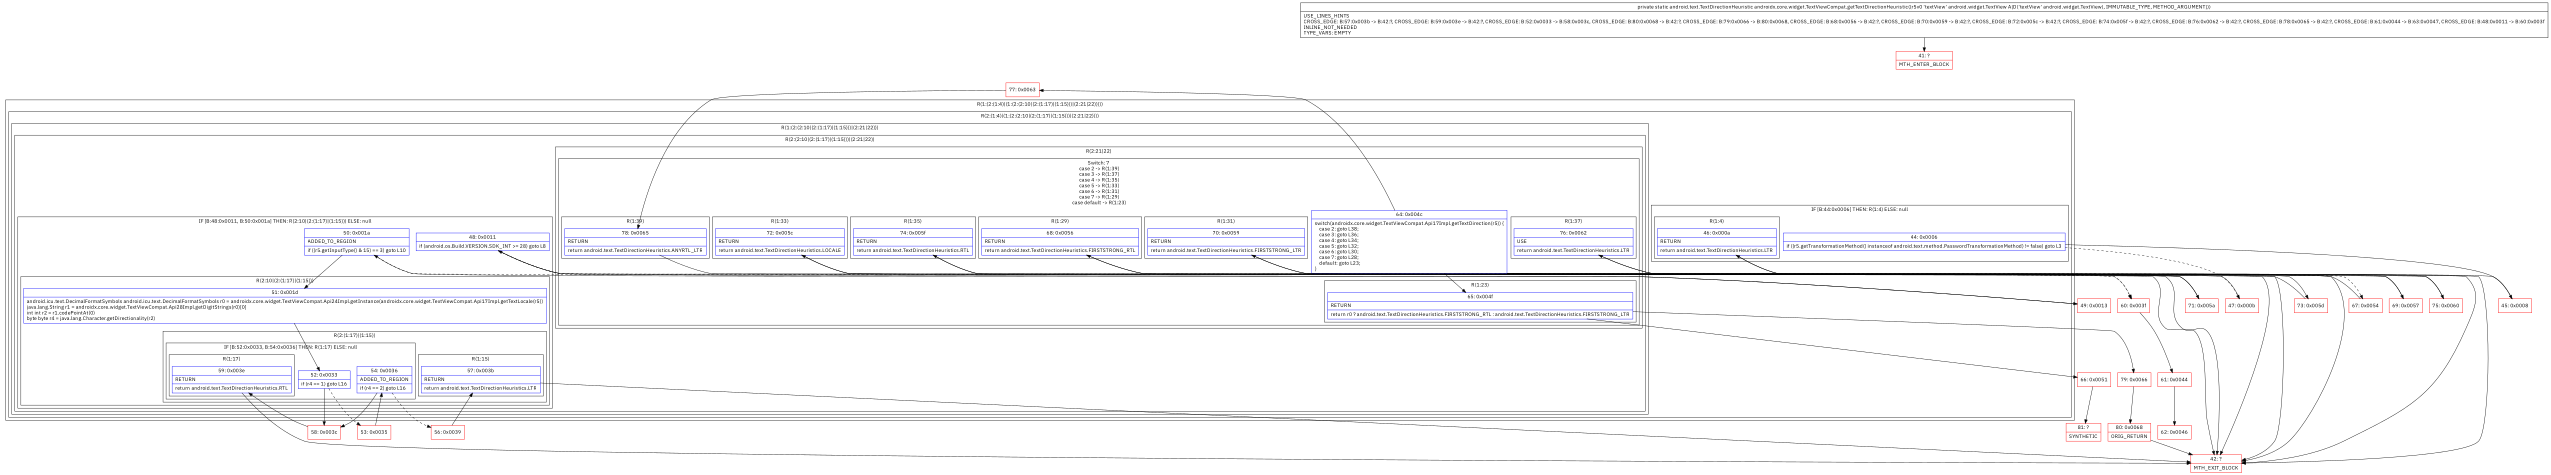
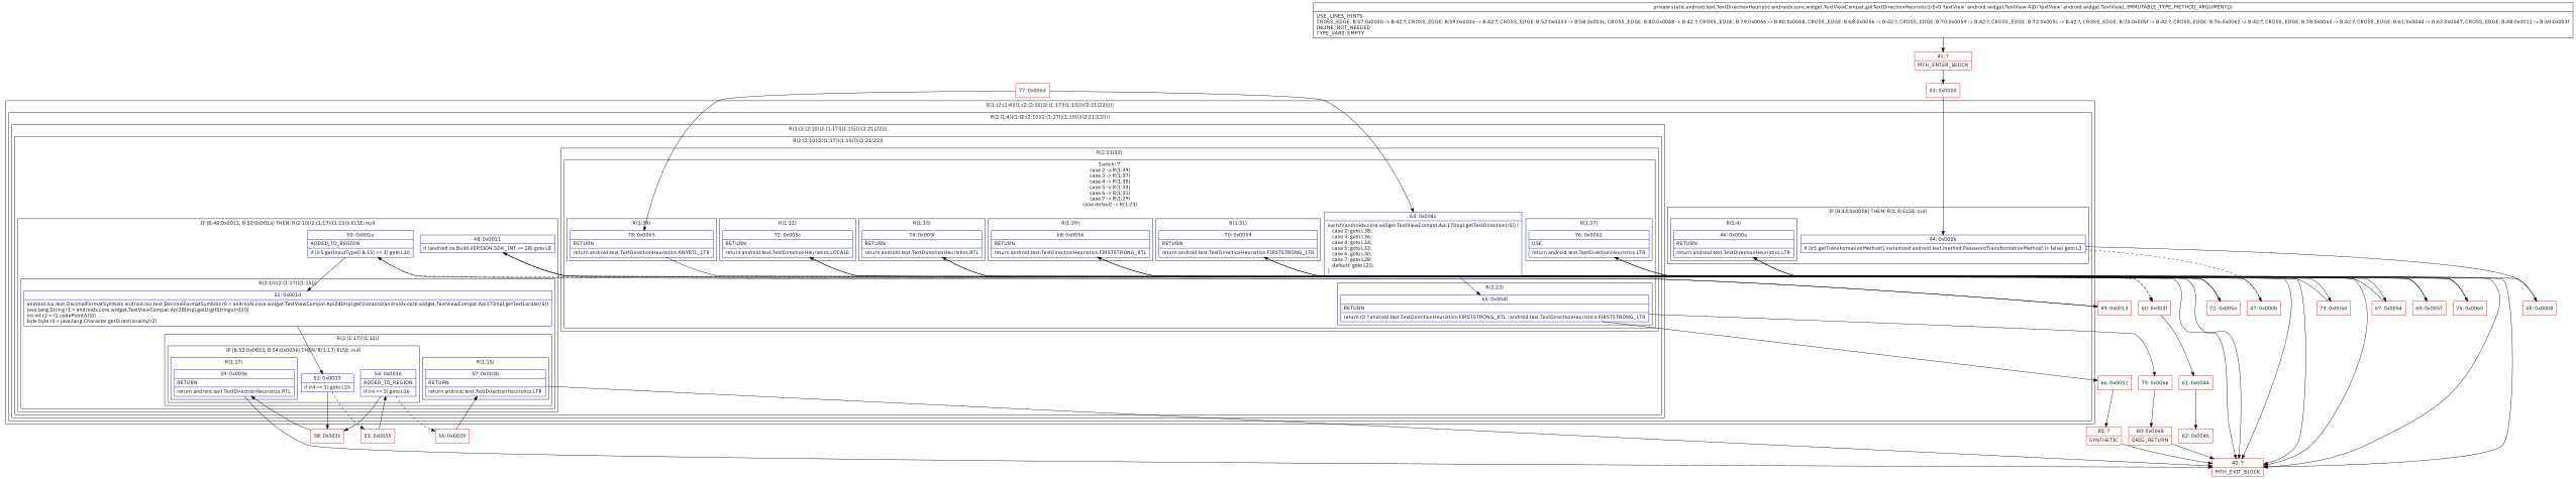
  digraph {
    fontname="IBM Plex Sans"
    node [color=red fontname="IBM Plex Sans" shape=record]
    edge [fontname="IBM Plex Sans"]
    n1 [color=blue label="{46\:\ 0x000a|RETURN\l|return android.text.TextDirectionHeuristics.LTR\l}"]
    n2 [color=blue label="{44\:\ 0x0006|if ((r5.getTransformationMethod() instanceof android.text.method.PasswordTransformationMethod) != false) goto L3\l}"]
    n3 [color=blue label="{59\:\ 0x003e|RETURN\l|return android.text.TextDirectionHeuristics.RTL\l}"]
    n4 [color=blue label="{52\:\ 0x0033|if (r4 == 1) goto L16\l}"]
    n5 [color=blue label="{54\:\ 0x0036|ADDED_TO_REGION\l|if (r4 == 2) goto L16\l}"]
    n6 [color=blue label="{57\:\ 0x003b|RETURN\l|return android.text.TextDirectionHeuristics.LTR\l}"]
    n7 [color=blue label="{51\:\ 0x001d|android.icu.text.DecimalFormatSymbols android.icu.text.DecimalFormatSymbols r0 = androidx.core.widget.TextViewCompat.Api24Impl.getInstance(androidx.core.widget.TextViewCompat.Api17Impl.getTextLocale(r5))\ljava.lang.String r1 = androidx.core.widget.TextViewCompat.Api28Impl.getDigitStrings(r0)[0]\lint int r2 = r1.codePointAt(0)\lbyte byte r4 = java.lang.Character.getDirectionality(r2)\l}"]
    n8 [color=blue label="{48\:\ 0x0011|if (android.os.Build.VERSION.SDK_INT \>= 28) goto L8\l}"]
    n9 [color=blue label="{50\:\ 0x001a|ADDED_TO_REGION\l|if ((r5.getInputType() & 15) == 3) goto L10\l}"]
    n10 [color=blue label="{78\:\ 0x0065|RETURN\l|return android.text.TextDirectionHeuristics.ANYRTL_LTR\l}"]
    n11 [color=blue label="{76\:\ 0x0062|USE\l|return android.text.TextDirectionHeuristics.LTR\l}"]
    n12 [color=blue label="{74\:\ 0x005f|RETURN\l|return android.text.TextDirectionHeuristics.RTL\l}"]
    n13 [color=blue label="{72\:\ 0x005c|RETURN\l|return android.text.TextDirectionHeuristics.LOCALE\l}"]
    n14 [color=blue label="{70\:\ 0x0059|RETURN\l|return android.text.TextDirectionHeuristics.FIRSTSTRONG_LTR\l}"]
    n15 [color=blue label="{68\:\ 0x0056|RETURN\l|return android.text.TextDirectionHeuristics.FIRSTSTRONG_RTL\l}"]
    n16 [color=blue label="{65\:\ 0x004f|RETURN\l|return r0 ? android.text.TextDirectionHeuristics.FIRSTSTRONG_RTL : android.text.TextDirectionHeuristics.FIRSTSTRONG_LTR\l}"]
    n17 [color=blue label="{64\:\ 0x004c|switch(androidx.core.widget.TextViewCompat.Api17Impl.getTextDirection(r5)) \{\l    case 2: goto L38;\l    case 3: goto L36;\l    case 4: goto L34;\l    case 5: goto L32;\l    case 6: goto L30;\l    case 7: goto L28;\l    default: goto L23;\l\}\l}"]
    n18 [label="{42\:\ ?|MTH_EXIT_BLOCK\l}"]
    n19 [label="{45\:\ 0x0008}"]
    n20 [label="{47\:\ 0x000b}"]
    n21 [label="{53\:\ 0x0035}"]
    n22 [label="{58\:\ 0x003c}"]
    n23 [label="{56\:\ 0x0039}"]
    n24 [label="{49\:\ 0x0013}"]
    n25 [label="{60\:\ 0x003f}"]
    n26 [label="{66\:\ 0x0051}"]
    n27 [label="{79\:\ 0x0066}"]
    n28 [label="{67\:\ 0x0054}"]
    n29 [label="{69\:\ 0x0057}"]
    n30 [label="{71\:\ 0x005a}"]
    n31 [label="{73\:\ 0x005d}"]
    n32 [label="{75\:\ 0x0060}"]
    n33 [label="{77\:\ 0x0063}"]
    n34 [label="{61\:\ 0x0044}"]
    n35 [label="{81\:\ ?|SYNTHETIC\l}"]
    n36 [label="{80\:\ 0x0068|ORIG_RETURN\l}"]
    n37 [label="{41\:\ ?|MTH_ENTER_BLOCK\l}"]
+   n38 [label="{43\:\ 0x0000}"]
    n39 [label="{62\:\ 0x0046}"]
    n40 [label="{private static android.text.TextDirectionHeuristic androidx.core.widget.TextViewCompat.getTextDirectionHeuristic((r5v0 'textView' android.widget.TextView A[D('textView' android.widget.TextView), IMMUTABLE_TYPE, METHOD_ARGUMENT]))  | USE_LINES_HINTS\lCROSS_EDGE: B:57:0x003b \-\> B:42:?, CROSS_EDGE: B:59:0x003e \-\> B:42:?, CROSS_EDGE: B:52:0x0033 \-\> B:58:0x003c, CROSS_EDGE: B:80:0x0068 \-\> B:42:?, CROSS_EDGE: B:79:0x0066 \-\> B:80:0x0068, CROSS_EDGE: B:68:0x0056 \-\> B:42:?, CROSS_EDGE: B:70:0x0059 \-\> B:42:?, CROSS_EDGE: B:72:0x005c \-\> B:42:?, CROSS_EDGE: B:74:0x005f \-\> B:42:?, CROSS_EDGE: B:76:0x0062 \-\> B:42:?, CROSS_EDGE: B:78:0x0065 \-\> B:42:?, CROSS_EDGE: B:61:0x0044 \-\> B:63:0x0047, CROSS_EDGE: B:48:0x0011 \-\> B:60:0x003f\lINLINE_NOT_NEEDED\lTYPE_VARS: EMPTY\l}" color=""]
    subgraph cluster_1 {
      label="R(1:(2:(1:4)|(1:(2:(2:10|(2:(1:17)|(1:15)))|(2:21|22)))))"
      subgraph cluster_2 {
        label="R(2:(1:4)|(1:(2:(2:10|(2:(1:17)|(1:15)))|(2:21|22))))"
        subgraph cluster_3 {
          label="IF [B:44:0x0006] THEN: R(1:4) ELSE: null"
          n2
          subgraph cluster_4 {
            label="R(1:4)"
            n1
          }
        }
        subgraph cluster_5 {
          label="R(1:(2:(2:10|(2:(1:17)|(1:15)))|(2:21|22)))"
          subgraph cluster_6 {
            label="R(2:(2:10|(2:(1:17)|(1:15)))|(2:21|22))"
            subgraph cluster_7 {
              label="IF [B:48:0x0011, B:50:0x001a] THEN: R(2:10|(2:(1:17)|(1:15))) ELSE: null"
              n8
              n9
              subgraph cluster_8 {
                label="R(2:10|(2:(1:17)|(1:15)))"
                n7
                subgraph cluster_9 {
                  label="R(2:(1:17)|(1:15))"
                  subgraph cluster_10 {
                    label="IF [B:52:0x0033, B:54:0x0036] THEN: R(1:17) ELSE: null"
                    n4
                    n5
                    subgraph cluster_11 {
                      label="R(1:17)"
                      n3
                    }
                  }
                  subgraph cluster_12 {
                    label="R(1:15)"
                    n6
                  }
                }
              }
            }
            subgraph cluster_13 {
              label="R(2:21|22)"
              subgraph cluster_14 {
                label="Switch: 7\n case 2 -> R(1:39)\n case 3 -> R(1:37)\n case 4 -> R(1:35)\n case 5 -> R(1:33)\n case 6 -> R(1:31)\n case 7 -> R(1:29)\n case default -> R(1:23)"
                n17
                subgraph cluster_15 {
                  label="R(1:39)"
                  n10
                }
                subgraph cluster_16 {
                  label="R(1:37)"
                  n11
                }
                subgraph cluster_17 {
                  label="R(1:35)"
                  n12
                }
                subgraph cluster_18 {
                  label="R(1:33)"
                  n13
                }
                subgraph cluster_19 {
                  label="R(1:31)"
                  n14
                }
                subgraph cluster_20 {
                  label="R(1:29)"
                  n15
                }
                subgraph cluster_21 {
                  label="R(1:23)"
                  n16
                }
              }
            }
          }
        }
      }
    }
    n1 -> n18
    n2 -> n19
    n2 -> n20 [style=dashed]
    n3 -> n18
    n4 -> n21 [style=dashed]
    n4 -> n22
    n5 -> n22
    n5 -> n23 [style=dashed]
    n6 -> n18
    n7 -> n4
    n8 -> n24
    n8 -> n25 [style=dashed]
    n9 -> n7
    n9 -> n25 [style=dashed]
    n10 -> n18
    n11 -> n18
    n12 -> n18
    n13 -> n18
    n14 -> n18
    n15 -> n18
    n16 -> n26
    n16 -> n27
    n17 -> n16
-   n17 -> n28 [style=dashed]
+   n17 -> n28
    n17 -> n29
    n17 -> n30
    n17 -> n31
    n17 -> n32
-   n17 -> n33
+   n33 -> n17
    n19 -> n1
    n20 -> n8
    n21 -> n5
    n22 -> n3
    n23 -> n6
    n24 -> n9
    n25 -> n34
    n26 -> n35
    n27 -> n36
    n28 -> n15
    n29 -> n14
    n30 -> n13
    n31 -> n12
    n32 -> n11
    n33 -> n10
    n34 -> n39
+   n35 -> n18
    n36 -> n18
+   n37 -> n38
+   n38 -> n2
    n40 -> n37
  }
